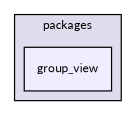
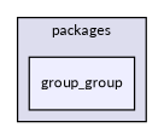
  digraph {
    compound=true
    fontname=Lato
-   n1 [fillcolor="#eeeeff" fontname=Lato fontsize=10 label=group_view pencolor=black shape=box style=filled]
+   n1 [fillcolor="#eeeeff" fontname=Lato fontsize=10 label=group_group pencolor=black shape=box style=filled]
    subgraph cluster_1 {
      bgcolor="#ddddee"
      fontsize=10
      label=packages
      pencolor=black
      n1
    }
  }
